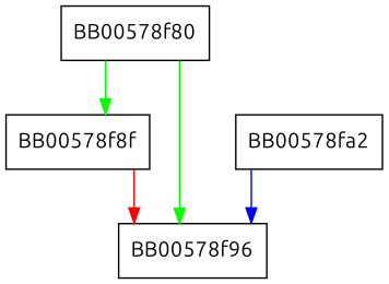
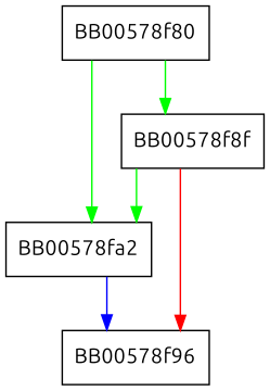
  digraph {
    fontname=Ubuntu
    splines=ortho
    node [fontname=Ubuntu shape=box]
    edge [color=green fontname=Ubuntu]
    BB00578f80
    BB00578fa2
    BB00578f8f
    BB00578f96
-   BB00578f80 -> BB00578f96
+   BB00578f80 -> BB00578fa2
    BB00578f80 -> BB00578f8f
    BB00578fa2 -> BB00578f96 [color=blue]
+   BB00578f8f -> BB00578fa2
    BB00578f8f -> BB00578f96 [color=red]
  }
